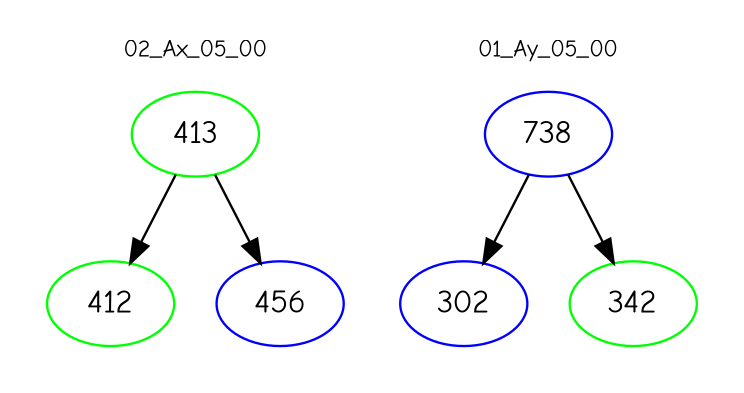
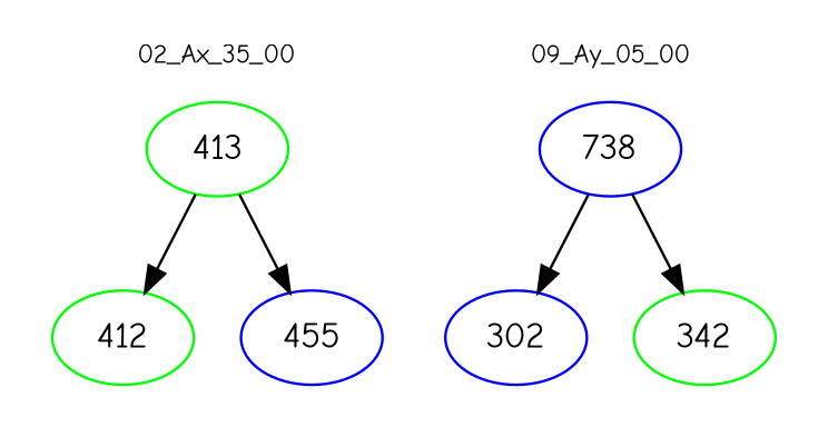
  digraph {
    fontname="Comic Neue"
    node [color=green fontname="Comic Neue"]
    edge [color=black fontname="Comic Neue"]
    n1 [label=413]
    n2 [label=412]
-   n3 [color=blue label=456]
+   n3 [color=blue label=455]
    n4 [color=blue label=738]
    n5 [color=blue label=302]
    n6 [label=342]
    subgraph cluster_1 {
      color=white
      fontsize=10
-     label="02_Ax_05_00"
+     label="02_Ax_35_00"
      n1
      n2
      n3
    }
    subgraph cluster_2 {
      color=white
      fontsize=10
-     label="01_Ay_05_00"
+     label="09_Ay_05_00"
      n4
      n5
      n6
    }
    n1 -> n2
    n1 -> n3
    n4 -> n5
    n4 -> n6
  }
